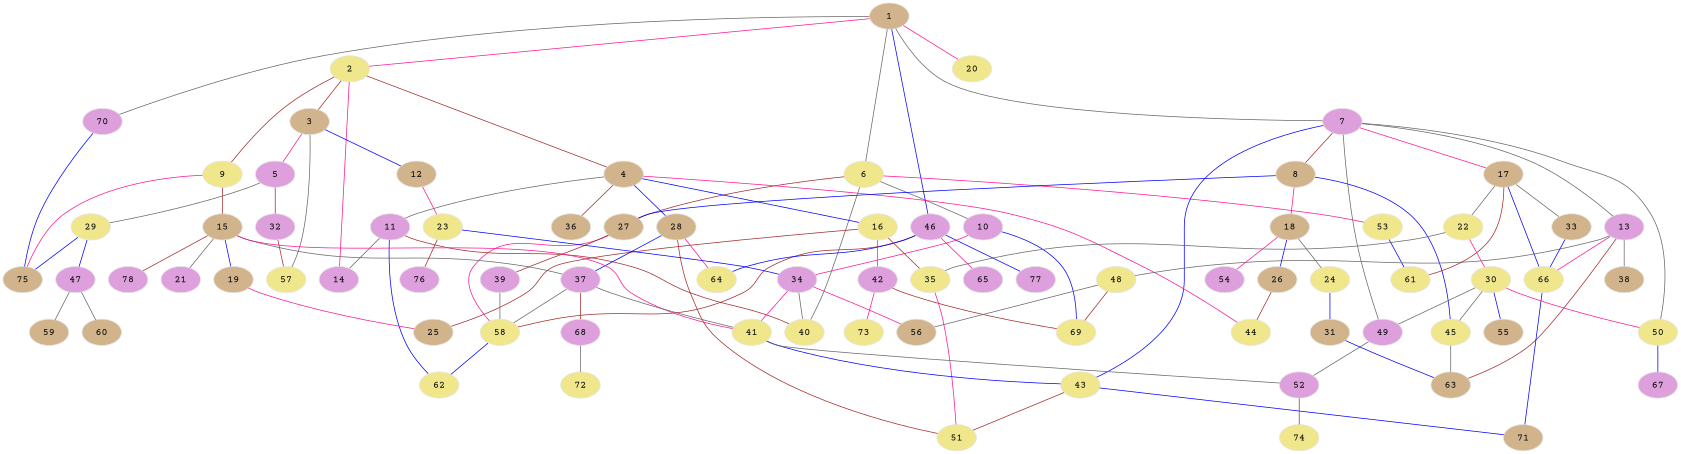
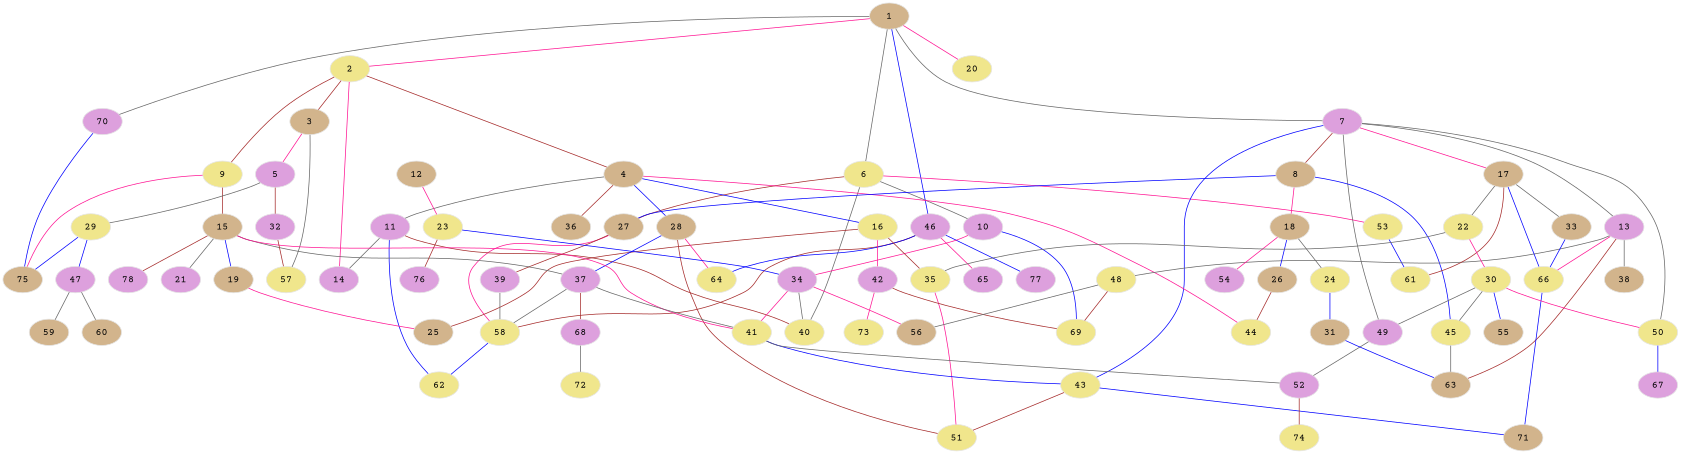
  graph {
    fontname="Courier Prime"
    node [color=gray90 fillcolor=khaki fontname="Courier Prime" style=filled]
    edge [color=gray40 fontname="Courier Prime"]
    1 [fillcolor=tan]
    2
    6
    7 [fillcolor=plum]
    20
    46 [fillcolor=plum]
    70 [fillcolor=plum]
    3 [fillcolor=tan]
    4 [fillcolor=tan]
    9
    14 [fillcolor=plum]
    10 [fillcolor=plum]
    27 [fillcolor=tan]
    40
    53
    8 [fillcolor=tan]
    13 [fillcolor=plum]
    17 [fillcolor=tan]
    43
    49 [fillcolor=plum]
    50
    58
    64
    65 [fillcolor=plum]
    77 [fillcolor=plum]
    75 [fillcolor=tan]
    5 [fillcolor=plum]
    12 [fillcolor=tan]
    57
    11 [fillcolor=plum]
    16
    28 [fillcolor=tan]
    36 [fillcolor=tan]
    44
    15 [fillcolor=tan]
    29
    32 [fillcolor=plum]
    23
    62
    25 [fillcolor=tan]
    35
    42 [fillcolor=plum]
    37 [fillcolor=plum]
    51
    47 [fillcolor=plum]
    34 [fillcolor=plum]
    69
    39 [fillcolor=plum]
    61
    18 [fillcolor=tan]
    45
    38 [fillcolor=tan]
    48
    63 [fillcolor=tan]
    66
    22
    33 [fillcolor=tan]
    71 [fillcolor=tan]
    52 [fillcolor=plum]
    67 [fillcolor=plum]
    24
    26 [fillcolor=tan]
    54 [fillcolor=plum]
    19 [fillcolor=tan]
    21 [fillcolor=plum]
    41
    78 [fillcolor=plum]
    56 [fillcolor=tan]
    76 [fillcolor=plum]
    68 [fillcolor=plum]
    73
    30
    31 [fillcolor=tan]
    55 [fillcolor=tan]
    59 [fillcolor=tan]
    60 [fillcolor=tan]
    72
    74
    1 -- 2 [color=deeppink]
    1 -- 6
    1 -- 7
    1 -- 20 [color=deeppink]
    1 -- 46 [color=blue]
    1 -- 70
    2 -- 3 [color=brown]
    2 -- 4 [color=brown]
    2 -- 9 [color=brown]
    2 -- 14 [color=deeppink]
    6 -- 10
    6 -- 27 [color=brown]
    6 -- 40
    6 -- 53 [color=deeppink]
    7 -- 8 [color=brown]
    7 -- 13
    7 -- 17 [color=deeppink]
    7 -- 43 [color=blue]
    7 -- 49
    7 -- 50
    46 -- 58 [color=brown]
    46 -- 64 [color=blue]
    46 -- 65 [color=deeppink]
    46 -- 77 [color=blue]
    70 -- 75 [color=blue]
    3 -- 5 [color=deeppink]
-   3 -- 12 [color=blue]
    3 -- 57
    4 -- 11
    4 -- 16 [color=blue]
    4 -- 28 [color=blue]
    4 -- 36 [color=brown]
    4 -- 44 [color=deeppink]
    9 -- 75 [color=deeppink]
    9 -- 15 [color=brown]
    10 -- 34 [color=deeppink]
    10 -- 69 [color=blue]
    27 -- 58 [color=deeppink]
    27 -- 39 [color=brown]
    53 -- 61 [color=blue]
    8 -- 27 [color=blue]
    8 -- 18 [color=deeppink]
    8 -- 45 [color=blue]
    13 -- 38
    13 -- 48
    13 -- 63 [color=brown]
    13 -- 66 [color=deeppink]
    17 -- 61 [color=brown]
    17 -- 66 [color=blue]
    17 -- 22
    17 -- 33
    43 -- 51 [color=brown]
    43 -- 71 [color=blue]
    49 -- 52
    50 -- 67 [color=blue]
    58 -- 62 [color=blue]
    5 -- 29
    5 -- 32 [color=brown]
    12 -- 23 [color=deeppink]
    11 -- 14
    11 -- 40 [color=brown]
    11 -- 62 [color=blue]
    16 -- 25 [color=brown]
    16 -- 35 [color=brown]
    16 -- 42 [color=deeppink]
    28 -- 64 [color=deeppink]
    28 -- 37 [color=blue]
    28 -- 51 [color=brown]
    15 -- 37
    15 -- 19 [color=blue]
    15 -- 21
    15 -- 41 [color=deeppink]
    15 -- 78 [color=brown]
    29 -- 75 [color=blue]
    29 -- 47 [color=blue]
    32 -- 57 [color=brown]
    23 -- 34 [color=blue]
    23 -- 76 [color=brown]
    35 -- 51 [color=deeppink]
    42 -- 69 [color=brown]
    42 -- 73 [color=deeppink]
    37 -- 58
    37 -- 41
    37 -- 68 [color=brown]
    47 -- 59
    47 -- 60
    34 -- 40
    34 -- 41 [color=deeppink]
    34 -- 56 [color=deeppink]
    39 -- 58
    18 -- 24
    18 -- 26 [color=blue]
    18 -- 54 [color=deeppink]
    45 -- 63
    48 -- 69 [color=brown]
    48 -- 56
    66 -- 71 [color=blue]
    22 -- 35
    22 -- 30 [color=deeppink]
    33 -- 66 [color=blue]
    52 -- 74 [color=brown]
    24 -- 31 [color=blue]
    26 -- 44 [color=brown]
    19 -- 25 [color=deeppink]
    41 -- 43 [color=blue]
    41 -- 52
    68 -- 72
    30 -- 49
    30 -- 50 [color=deeppink]
    30 -- 45
    30 -- 55 [color=blue]
    31 -- 63 [color=blue]
  }
